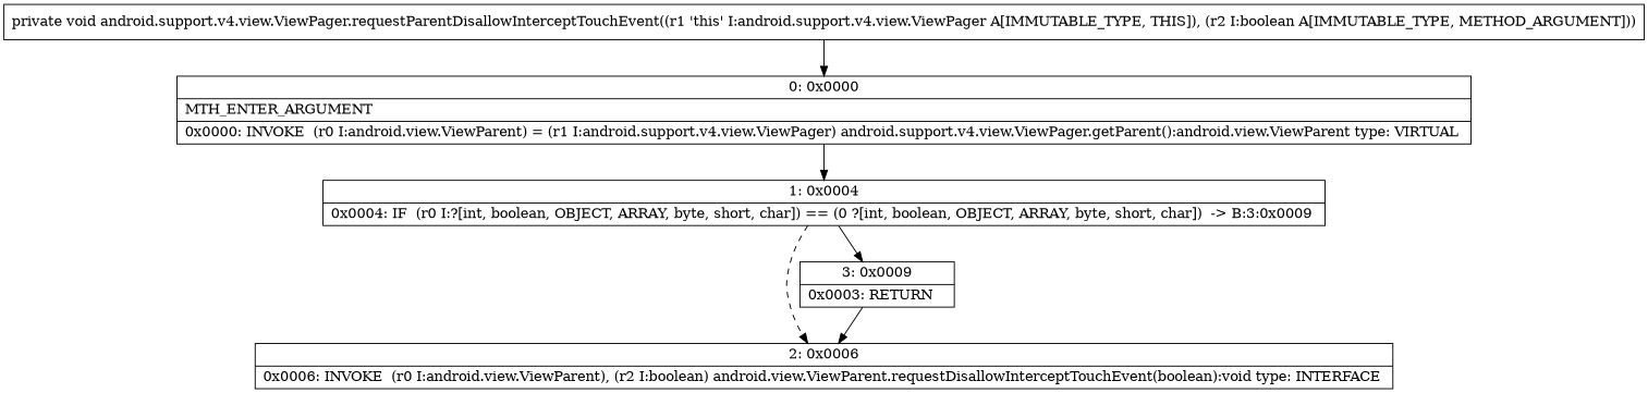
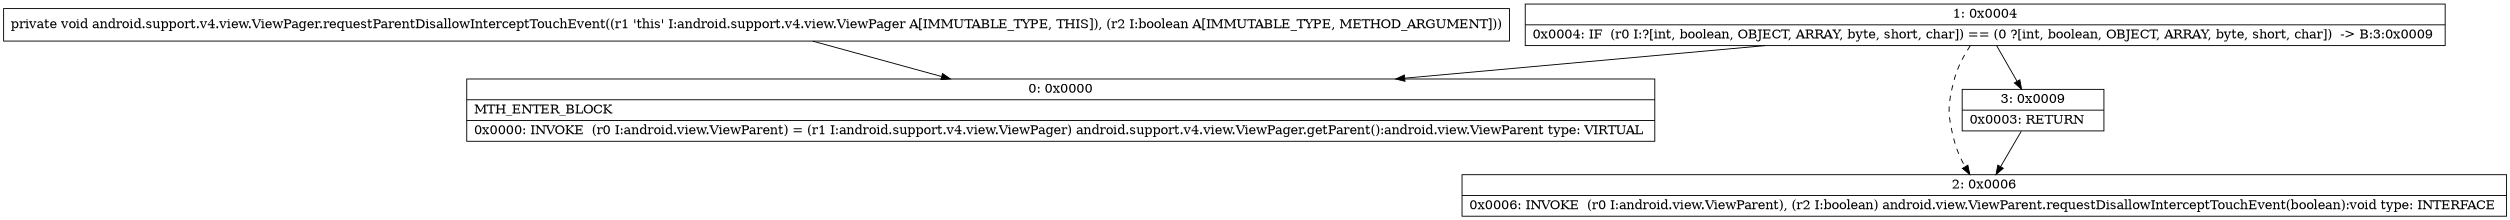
  digraph {
    node [shape=record]
-   n1 [label="{0\:\ 0x0000|MTH_ENTER_ARGUMENT\l|0x0000: INVOKE  (r0 I:android.view.ViewParent) = (r1 I:android.support.v4.view.ViewPager) android.support.v4.view.ViewPager.getParent():android.view.ViewParent type: VIRTUAL \l}"]
+   n1 [label="{0\:\ 0x0000|MTH_ENTER_BLOCK\l|0x0000: INVOKE  (r0 I:android.view.ViewParent) = (r1 I:android.support.v4.view.ViewPager) android.support.v4.view.ViewPager.getParent():android.view.ViewParent type: VIRTUAL \l}"]
    n2 [label="{1\:\ 0x0004|0x0004: IF  (r0 I:?[int, boolean, OBJECT, ARRAY, byte, short, char]) == (0 ?[int, boolean, OBJECT, ARRAY, byte, short, char])  \-\> B:3:0x0009 \l}"]
    n3 [label="{2\:\ 0x0006|0x0006: INVOKE  (r0 I:android.view.ViewParent), (r2 I:boolean) android.view.ViewParent.requestDisallowInterceptTouchEvent(boolean):void type: INTERFACE \l}"]
    n4 [label="{3\:\ 0x0009|0x0003: RETURN   \l}"]
    n5 [label="{private void android.support.v4.view.ViewPager.requestParentDisallowInterceptTouchEvent((r1 'this' I:android.support.v4.view.ViewPager A[IMMUTABLE_TYPE, THIS]), (r2 I:boolean A[IMMUTABLE_TYPE, METHOD_ARGUMENT])) }"]
-   n1 -> n2
+   n2 -> n1
    n2 -> n3 [style=dashed]
    n2 -> n4
    n4 -> n3
    n5 -> n1
  }
